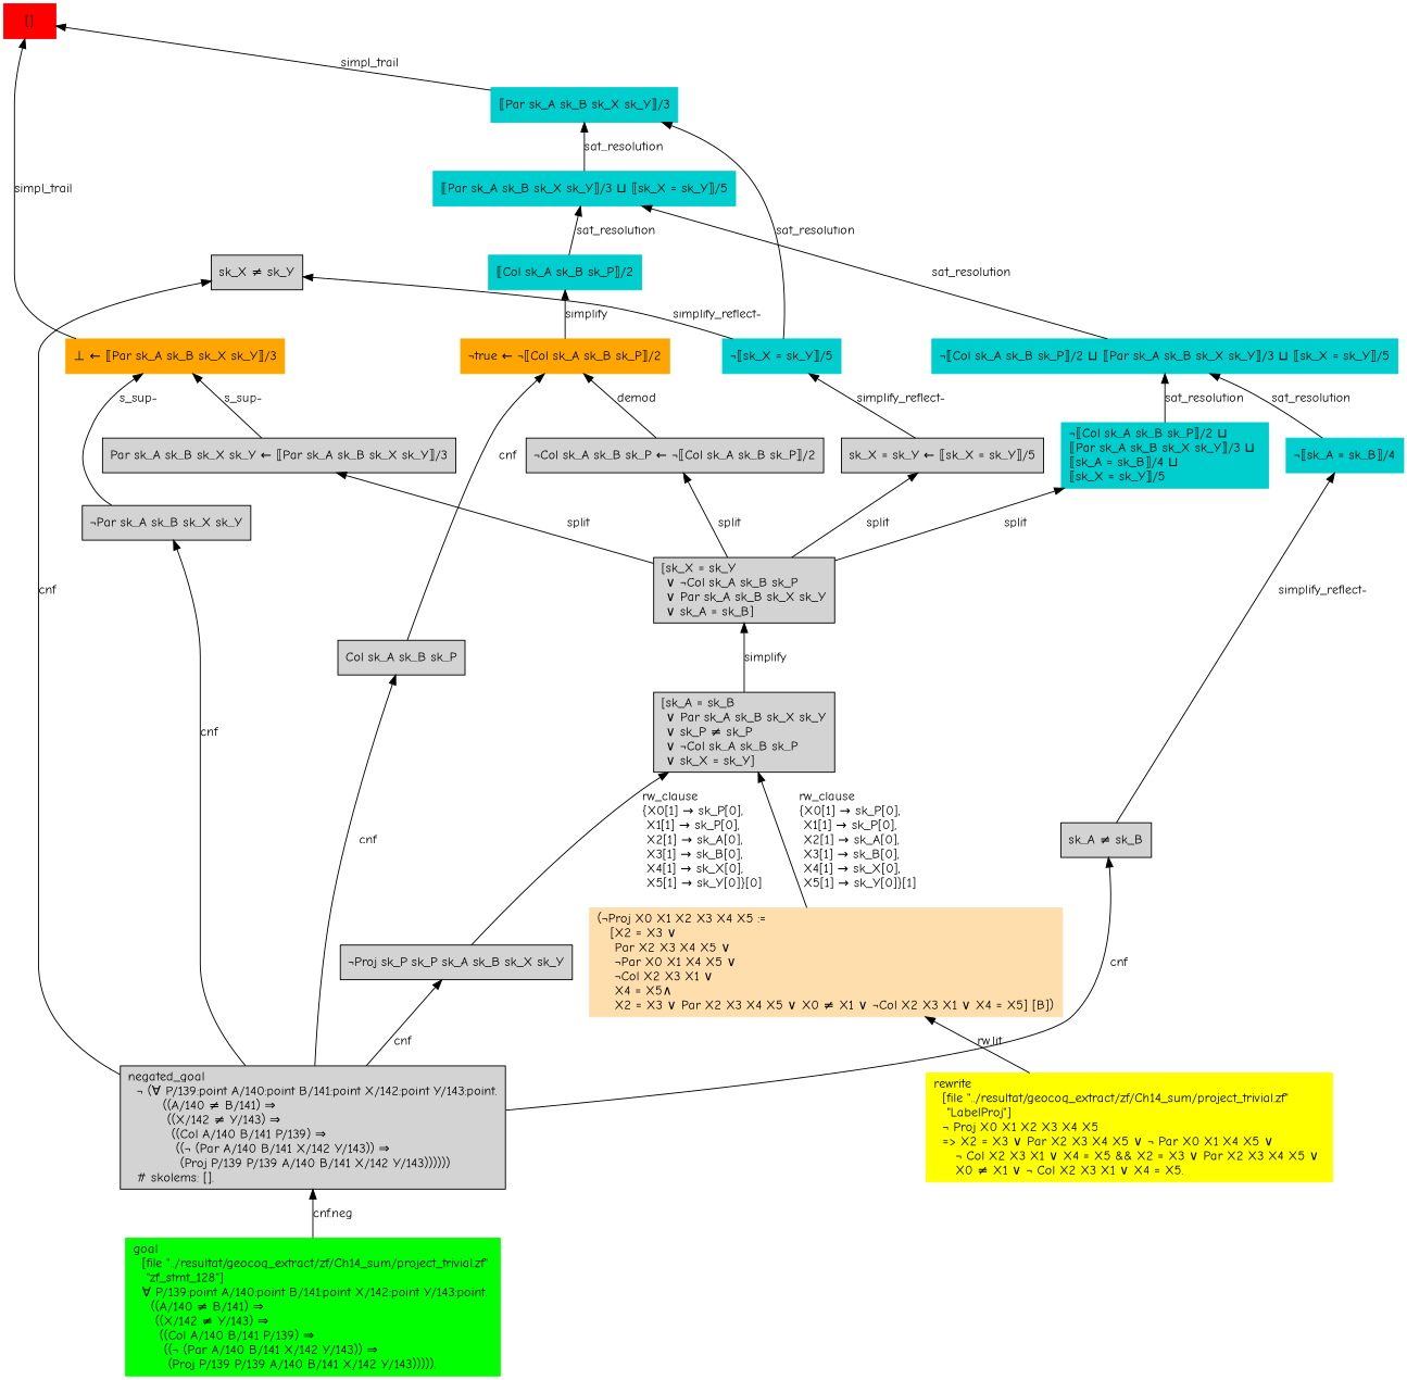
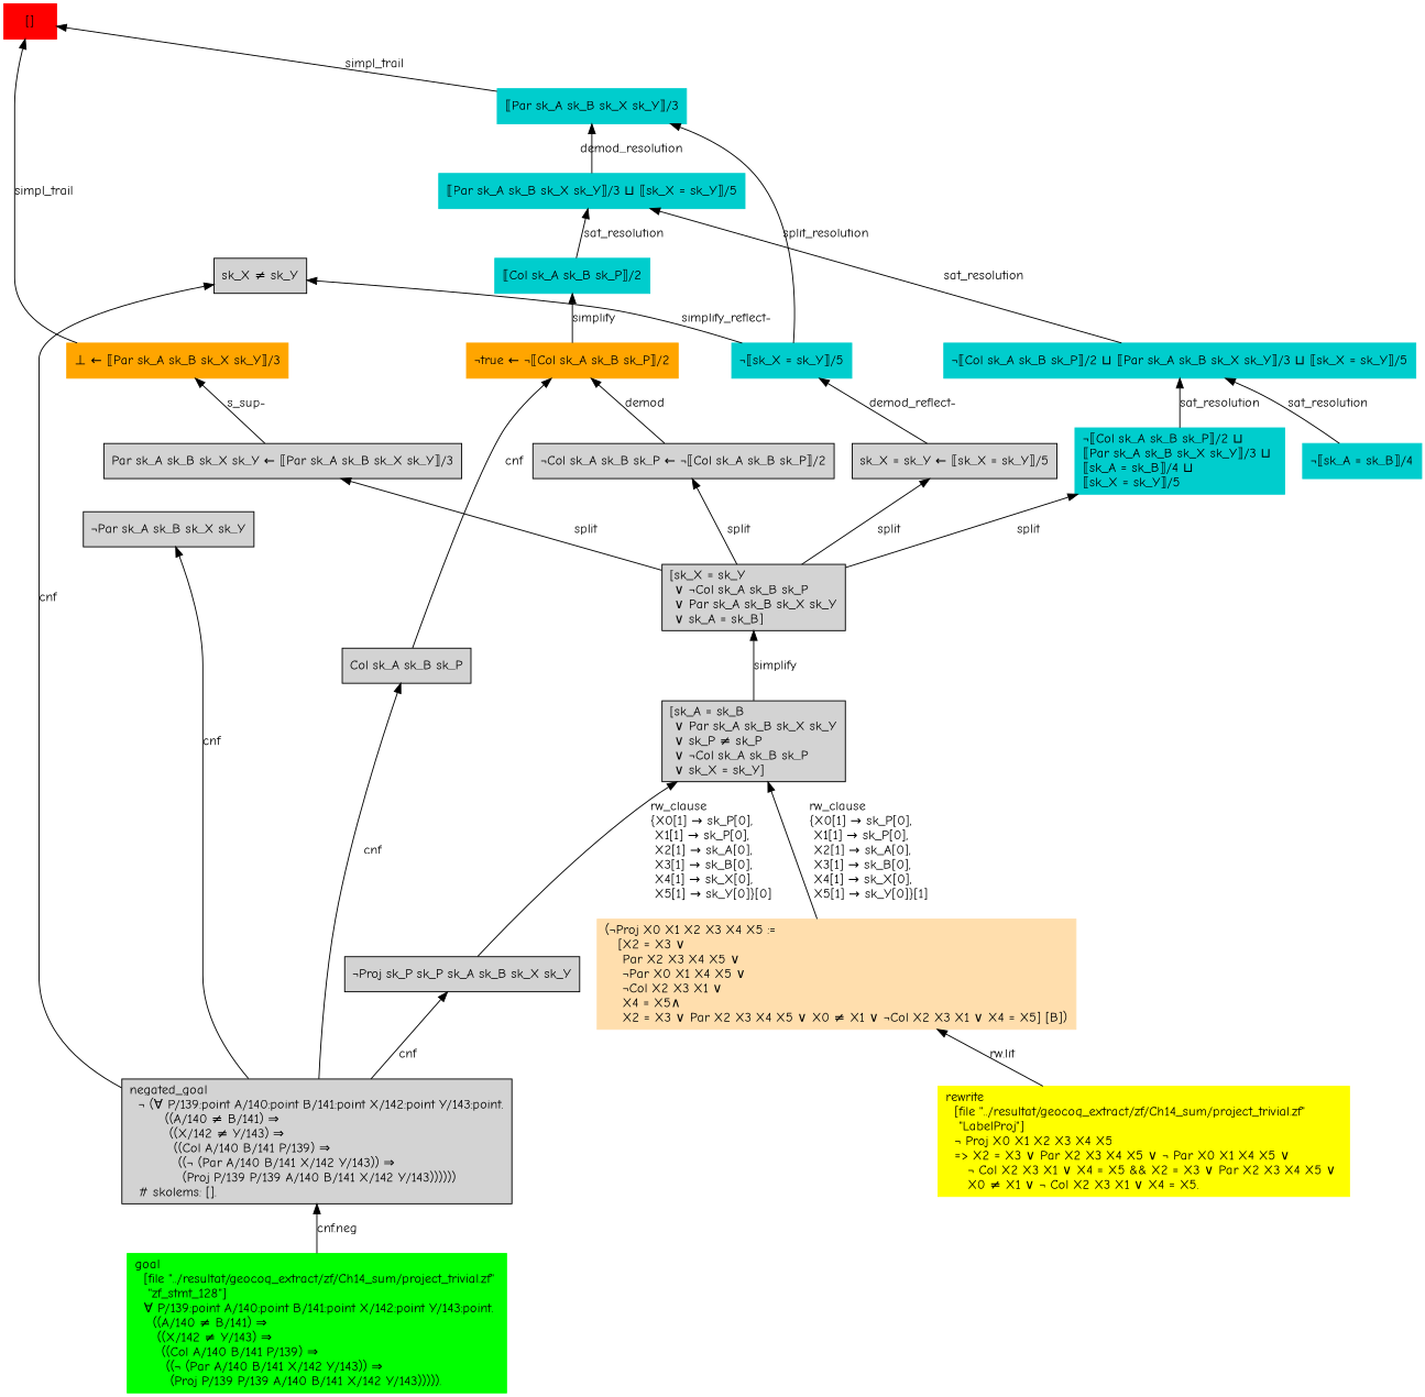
  digraph {
    fontname="Comic Neue"
    node [fontname="Comic Neue" shape=box style=filled]
    edge [dir=back fontname="Comic Neue"]
    n1 [color=red label="[]"]
    n2 [color=cyan3 label="⟦Par sk_A sk_B sk_X sk_Y⟧/3\l"]
    n3 [color=orange label="⊥ ← ⟦Par sk_A sk_B sk_X sk_Y⟧/3\l"]
    n4 [color=cyan3 label="¬⟦sk_X = sk_Y⟧/5\l"]
    n5 [color=cyan3 label="⟦Par sk_A sk_B sk_X sk_Y⟧/3 ⊔ ⟦sk_X = sk_Y⟧/5\l"]
    n6 [label="¬Par sk_A sk_B sk_X sk_Y\l"]
    n7 [label="Par sk_A sk_B sk_X sk_Y ← ⟦Par sk_A sk_B sk_X sk_Y⟧/3\l"]
    n8 [label="sk_X = sk_Y ← ⟦sk_X = sk_Y⟧/5\l"]
    n9 [color=cyan3 label="⟦Col sk_A sk_B sk_P⟧/2\l"]
    n10 [color=cyan3 label="¬⟦Col sk_A sk_B sk_P⟧/2 ⊔ ⟦Par sk_A sk_B sk_X sk_Y⟧/3 ⊔ ⟦sk_X = sk_Y⟧/5\l"]
    n11 [label="sk_X ≠ sk_Y\l"]
    n12 [label="negated_goal\l  ¬ (∀ P/139:point A/140:point B/141:point X/142:point Y/143:point.\l        ((A/140 ≠ B/141) ⇒\l         ((X/142 ≠ Y/143) ⇒\l          ((Col A/140 B/141 P/139) ⇒\l           ((¬ (Par A/140 B/141 X/142 Y/143)) ⇒\l            (Proj P/139 P/139 A/140 B/141 X/142 Y/143))))))\l  # skolems: [].\l"]
    n13 [label="[sk_X = sk_Y\l ∨ ¬Col sk_A sk_B sk_P\l ∨ Par sk_A sk_B sk_X sk_Y\l ∨ sk_A = sk_B]\l"]
    n14 [color=green label="goal\l  [file \"../resultat/geocoq_extract/zf/Ch14_sum/project_trivial.zf\" \l   \"zf_stmt_128\"]\l  ∀ P/139:point A/140:point B/141:point X/142:point Y/143:point.\l    ((A/140 ≠ B/141) ⇒\l     ((X/142 ≠ Y/143) ⇒\l      ((Col A/140 B/141 P/139) ⇒\l       ((¬ (Par A/140 B/141 X/142 Y/143)) ⇒\l        (Proj P/139 P/139 A/140 B/141 X/142 Y/143))))).\l"]
    n15 [label="[sk_A = sk_B\l ∨ Par sk_A sk_B sk_X sk_Y\l ∨ sk_P ≠ sk_P\l ∨ ¬Col sk_A sk_B sk_P\l ∨ sk_X = sk_Y]\l"]
    n16 [color=navajowhite label="(¬Proj X0 X1 X2 X3 X4 X5 :=\l   [X2 = X3 ∨ \l    Par X2 X3 X4 X5 ∨ \l    ¬Par X0 X1 X4 X5 ∨ \l    ¬Col X2 X3 X1 ∨ \l    X4 = X5∧\l    X2 = X3 ∨ Par X2 X3 X4 X5 ∨ X0 ≠ X1 ∨ ¬Col X2 X3 X1 ∨ X4 = X5] [B])\l"]
    n17 [label="¬Proj sk_P sk_P sk_A sk_B sk_X sk_Y\l"]
    n18 [color=yellow label="rewrite\l  [file \"../resultat/geocoq_extract/zf/Ch14_sum/project_trivial.zf\" \l   \"LabelProj\"]\l  ¬ Proj X0 X1 X2 X3 X4 X5\l  =\> X2 = X3 ∨ Par X2 X3 X4 X5 ∨ ¬ Par X0 X1 X4 X5 ∨ \l     ¬ Col X2 X3 X1 ∨ X4 = X5 && X2 = X3 ∨ Par X2 X3 X4 X5 ∨ \l     X0 ≠ X1 ∨ ¬ Col X2 X3 X1 ∨ X4 = X5.\l"]
    n19 [color=orange label="¬true ← ¬⟦Col sk_A sk_B sk_P⟧/2\l"]
    n20 [color=cyan3 label="¬⟦sk_A = sk_B⟧/4\l"]
    n21 [color=cyan3 label="¬⟦Col sk_A sk_B sk_P⟧/2 ⊔ \l⟦Par sk_A sk_B sk_X sk_Y⟧/3 ⊔ \l⟦sk_A = sk_B⟧/4 ⊔ \l⟦sk_X = sk_Y⟧/5\l"]
    n22 [label="Col sk_A sk_B sk_P\l"]
    n23 [label="¬Col sk_A sk_B sk_P ← ¬⟦Col sk_A sk_B sk_P⟧/2\l"]
-   n24 [label="sk_A ≠ sk_B\l"]
    n1 -> n2 [label=simpl_trail]
    n1 -> n3 [label=simpl_trail]
-   n2 -> n4 [label=sat_resolution]
-   n2 -> n5 [label=sat_resolution]
-   n3 -> n6 [label="s_sup-\l"]
+   n2 -> n4 [label=split_resolution]
+   n2 -> n5 [label=demod_resolution]
    n3 -> n7 [label="s_sup-\l"]
-   n4 -> n8 [label="simplify_reflect-"]
+   n4 -> n8 [label="demod_reflect-"]
    n5 -> n9 [label=sat_resolution]
    n5 -> n10 [label=sat_resolution]
    n6 -> n12 [label=cnf]
    n7 -> n13 [label=split]
    n8 -> n13 [label=split]
    n9 -> n19 [label=simplify]
    n10 -> n20 [label=sat_resolution]
    n10 -> n21 [label=sat_resolution]
    n11 -> n4 [label="simplify_reflect-"]
    n11 -> n12 [label=cnf]
    n12 -> n14 [label="cnf.neg"]
    n13 -> n15 [label=simplify]
    n15 -> n16 [label="rw_clause\l\{X0[1] → sk_P[0], \l X1[1] → sk_P[0], \l X2[1] → sk_A[0], \l X3[1] → sk_B[0], \l X4[1] → sk_X[0], \l X5[1] → sk_Y[0]\}[1]\l"]
    n15 -> n17 [label="rw_clause\l\{X0[1] → sk_P[0], \l X1[1] → sk_P[0], \l X2[1] → sk_A[0], \l X3[1] → sk_B[0], \l X4[1] → sk_X[0], \l X5[1] → sk_Y[0]\}[0]\l"]
    n16 -> n18 [label="rw.lit"]
    n17 -> n12 [label=cnf]
    n19 -> n22 [label=cnf]
    n19 -> n23 [label=demod]
-   n20 -> n24 [label="simplify_reflect-"]
    n21 -> n13 [label=split]
    n22 -> n12 [label=cnf]
    n23 -> n13 [label=split]
-   n24 -> n12 [label=cnf]
  }
